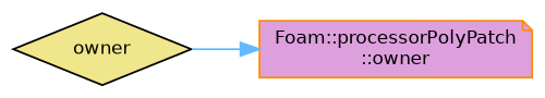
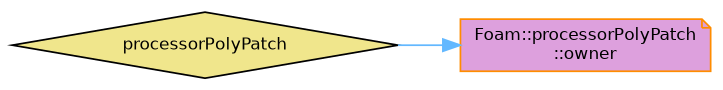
  digraph {
    rankdir=LR
    node [fontname=Helvetica fontsize=10 style=filled]
-   n1 [color=black fillcolor=khaki fontcolor=black height=0.2 label=owner shape=diamond width=0.4]
+   n1 [color=black fillcolor=khaki fontcolor=black height=0.2 label=processorPolyPatch shape=diamond width=0.4]
    n2 [color=darkorange fillcolor=plum height=0.2 label="Foam::processorPolyPatch\l::owner" shape=note width=0.4]
    n1 -> n2 [color=steelblue1 fontname=Helvetica fontsize=10 labelfontname=Helvetica labelfontsize=10 style=solid]
  }
